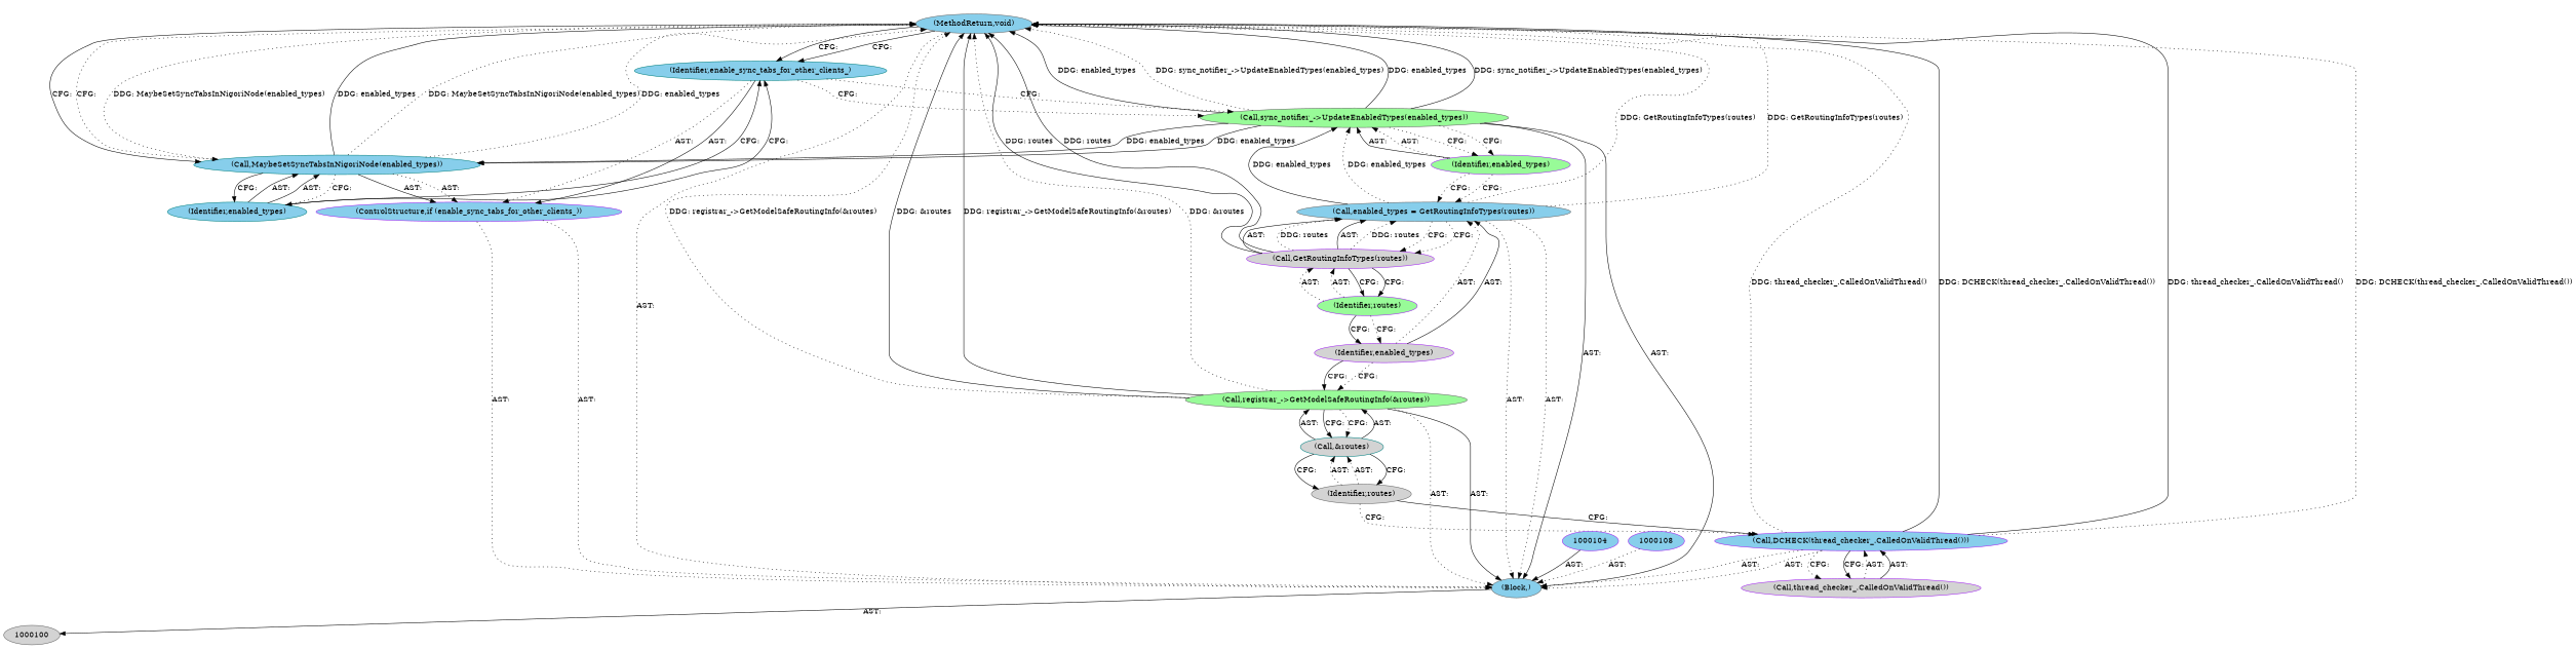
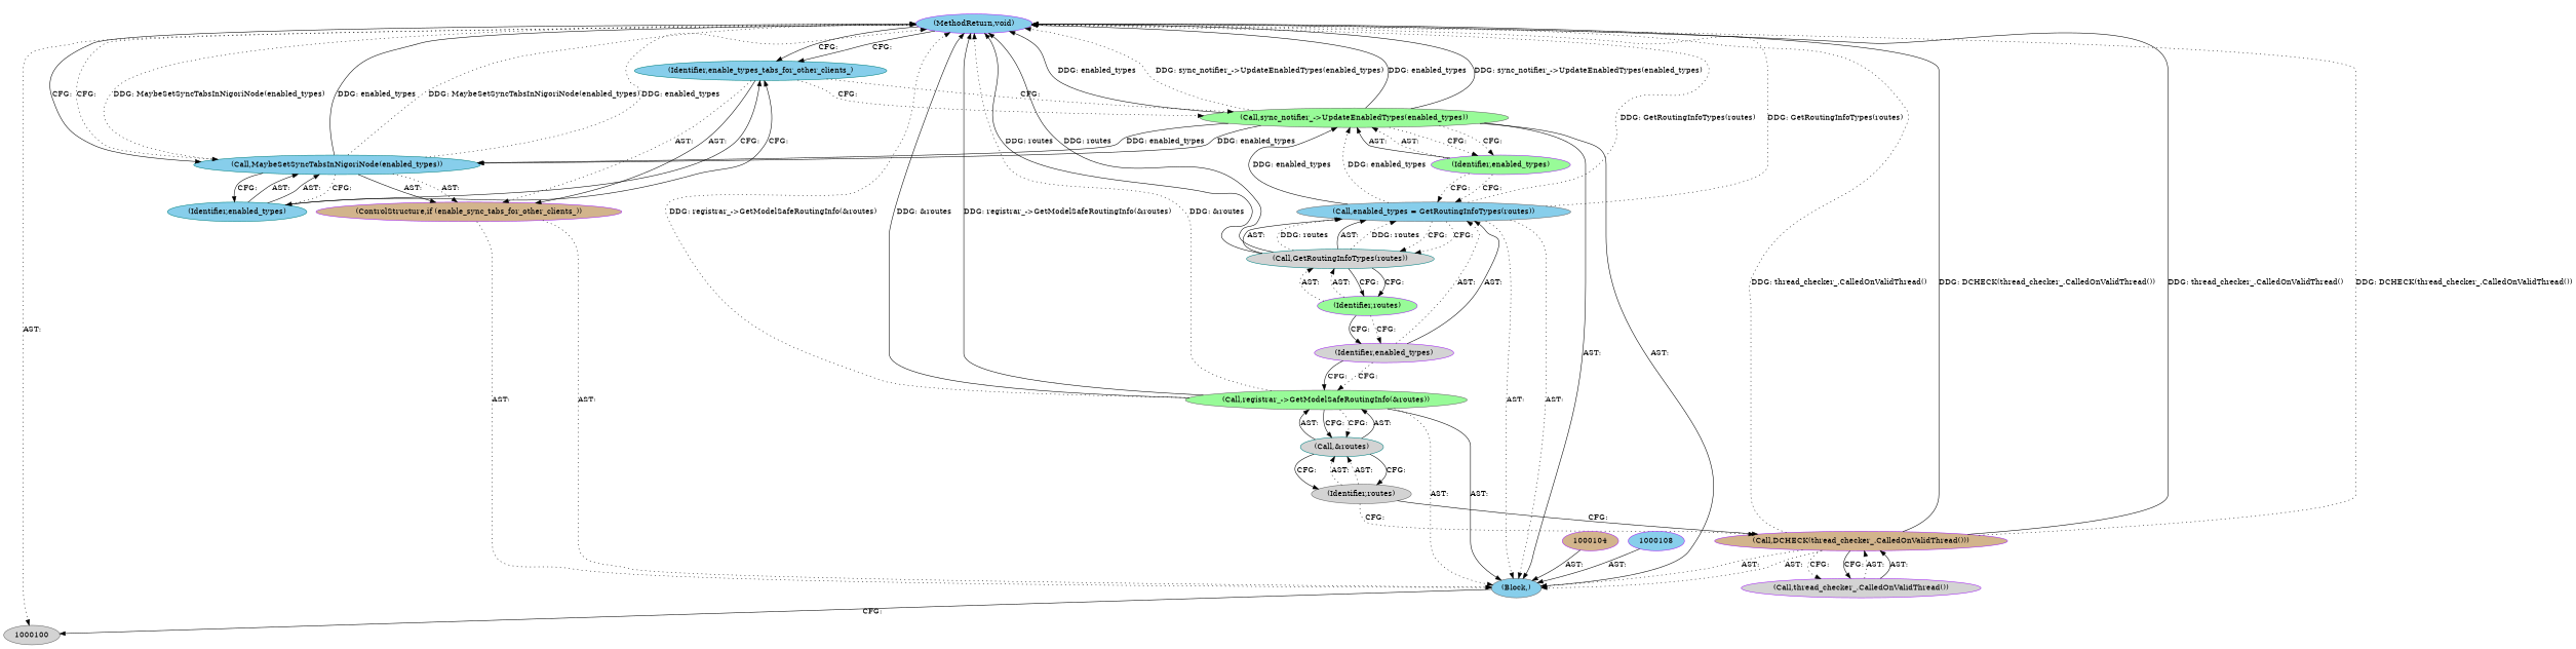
  digraph {
    node [color=purple fillcolor=skyblue style=filled]
    edge [style=solid]
-   n1 [color=gray40 label="(MethodReturn,void)"]
-   n2 [color=teal label="(Identifier,enable_sync_tabs_for_other_clients_)"]
+   n1 [label="(MethodReturn,void)"]
+   n2 [color=teal label="(Identifier,enable_types_tabs_for_other_clients_)"]
    n3 [color=teal label="(Call,MaybeSetSyncTabsInNigoriNode(enabled_types))"]
    1000100 [color=gray40 fillcolor=lightgrey]
    n5 [color=gray40 fillcolor=palegreen label="(Call,sync_notifier_->UpdateEnabledTypes(enabled_types))"]
-   n6 [label="(ControlStructure,if (enable_sync_tabs_for_other_clients_))"]
+   n6 [fillcolor=tan label="(ControlStructure,if (enable_sync_tabs_for_other_clients_))"]
    n7 [color=teal label="(Identifier,enabled_types)"]
    n8 [color=gray40 label="(Block,)"]
-   n9 [label="(Call,DCHECK(thread_checker_.CalledOnValidThread()))"]
+   n9 [fillcolor=tan label="(Call,DCHECK(thread_checker_.CalledOnValidThread()))"]
    n10 [fillcolor=lightgrey label="(Call,thread_checker_.CalledOnValidThread())"]
    n11 [color=gray40 fillcolor=palegreen label="(Call,registrar_->GetModelSafeRoutingInfo(&routes))"]
    n12 [color=teal fillcolor=lightgrey label="(Call,&routes)"]
    n13 [color=gray40 fillcolor=lightgrey label="(Identifier,routes)"]
    n14 [color=gray40 label="(Call,enabled_types = GetRoutingInfoTypes(routes))"]
-   n15 [fillcolor=lightgrey label="(Call,GetRoutingInfoTypes(routes))"]
+   n15 [color=teal fillcolor=lightgrey label="(Call,GetRoutingInfoTypes(routes))"]
    n16 [fillcolor=palegreen label="(Identifier,routes)"]
    n17 [fillcolor=palegreen label="(Identifier,enabled_types)"]
    n18 [fillcolor=lightgrey label="(Identifier,enabled_types)"]
-   1000104
+   1000104 [fillcolor=tan]
    1000108
    n1 -> n2 [label="CFG: "]
    n1 -> n2 [label="CFG: "]
    n1 -> n3 [label="CFG: " style=dotted]
    n1 -> n3 [label="CFG: "]
-   n1 -> n8 [label="AST: " style=dotted]
+   n1 -> 1000100 [label="AST: " style=dotted]
    n2 -> n5 [label="CFG: " style=dotted]
    n2 -> n5 [label="CFG: " style=dotted]
    n2 -> n6 [label="AST: " style=dotted]
    n2 -> n6 [label="AST: "]
    n3 -> n1 [label="DDG: MaybeSetSyncTabsInNigoriNode(enabled_types)" style=dotted]
    n3 -> n1 [label="DDG: enabled_types"]
    n3 -> n1 [label="DDG: MaybeSetSyncTabsInNigoriNode(enabled_types)" style=dotted]
    n3 -> n1 [label="DDG: enabled_types" style=dotted]
    n3 -> n6 [label="AST: " style=dotted]
    n3 -> n6 [label="AST: "]
    n3 -> n7 [label="CFG: " style=dotted]
    n3 -> n7 [label="CFG: "]
    n5 -> n1 [label="DDG: enabled_types"]
    n5 -> n1 [label="DDG: sync_notifier_->UpdateEnabledTypes(enabled_types)" style=dotted]
    n5 -> n1 [label="DDG: enabled_types"]
    n5 -> n1 [label="DDG: sync_notifier_->UpdateEnabledTypes(enabled_types)"]
    n5 -> n3 [label="DDG: enabled_types"]
    n5 -> n3 [label="DDG: enabled_types"]
    n5 -> n8 [label="AST: "]
    n5 -> n8 [label="AST: "]
    n5 -> n17 [label="CFG: " style=dotted]
    n5 -> n17 [label="CFG: " style=dotted]
    n6 -> n8 [label="AST: " style=dotted]
    n6 -> n8 [label="AST: " style=dotted]
    n7 -> n2 [label="CFG: "]
    n7 -> n2 [label="CFG: "]
    n7 -> n3 [label="AST: "]
    n7 -> n3 [label="AST: "]
-   n8 -> 1000100 [label="AST: "]
+   n8 -> 1000100 [label="CFG: "]
    n9 -> n1 [label="DDG: thread_checker_.CalledOnValidThread()" style=dotted]
    n9 -> n1 [label="DDG: DCHECK(thread_checker_.CalledOnValidThread())"]
    n9 -> n1 [label="DDG: thread_checker_.CalledOnValidThread()"]
    n9 -> n1 [label="DDG: DCHECK(thread_checker_.CalledOnValidThread())" style=dotted]
    n9 -> n8 [label="AST: " style=dotted]
    n9 -> n8 [label="AST: " style=dotted]
    n9 -> n10 [label="CFG: " style=dotted]
    n9 -> n10 [label="CFG: "]
    n10 -> n9 [label="AST: " style=dotted]
    n10 -> n9 [label="AST: "]
    n11 -> n1 [label="DDG: registrar_->GetModelSafeRoutingInfo(&routes)" style=dotted]
    n11 -> n1 [label="DDG: &routes"]
    n11 -> n1 [label="DDG: registrar_->GetModelSafeRoutingInfo(&routes)"]
    n11 -> n1 [label="DDG: &routes" style=dotted]
    n11 -> n8 [label="AST: " style=dotted]
    n11 -> n8 [label="AST: "]
    n11 -> n12 [label="CFG: "]
    n11 -> n12 [label="CFG: " style=dotted]
    n12 -> n11 [label="AST: "]
    n12 -> n11 [label="AST: "]
    n12 -> n13 [label="CFG: "]
    n12 -> n13 [label="CFG: "]
    n13 -> n9 [label="CFG: " style=dotted]
    n13 -> n9 [label="CFG: "]
    n13 -> n12 [label="AST: " style=dotted]
    n13 -> n12 [label="AST: " style=dotted]
    n14 -> n1 [label="DDG: GetRoutingInfoTypes(routes)" style=dotted]
    n14 -> n1 [label="DDG: GetRoutingInfoTypes(routes)" style=dotted]
    n14 -> n5 [label="DDG: enabled_types"]
    n14 -> n5 [label="DDG: enabled_types" style=dotted]
    n14 -> n8 [label="AST: " style=dotted]
    n14 -> n8 [label="AST: " style=dotted]
    n14 -> n15 [label="CFG: " style=dotted]
    n14 -> n15 [label="CFG: " style=dotted]
    n15 -> n1 [label="DDG: routes"]
    n15 -> n1 [label="DDG: routes"]
    n15 -> n14 [label="AST: "]
    n15 -> n14 [label="DDG: routes" style=dotted]
    n15 -> n14 [label="AST: "]
    n15 -> n14 [label="DDG: routes" style=dotted]
    n15 -> n16 [label="CFG: "]
    n15 -> n16 [label="CFG: "]
    n16 -> n15 [label="AST: " style=dotted]
    n16 -> n15 [label="AST: " style=dotted]
    n16 -> n18 [label="CFG: "]
    n16 -> n18 [label="CFG: " style=dotted]
    n17 -> n5 [label="AST: "]
    n17 -> n5 [label="AST: " style=dotted]
    n17 -> n14 [label="CFG: " style=dotted]
    n17 -> n14 [label="CFG: " style=dotted]
    n18 -> n11 [label="CFG: "]
    n18 -> n11 [label="CFG: " style=dotted]
    n18 -> n14 [label="AST: " style=dotted]
    n18 -> n14 [label="AST: "]
    1000104 -> n8 [label="AST: "]
-   1000108 -> n8 [label="AST: " style=dotted]
+   1000108 -> n8 [label="AST: "]
  }
